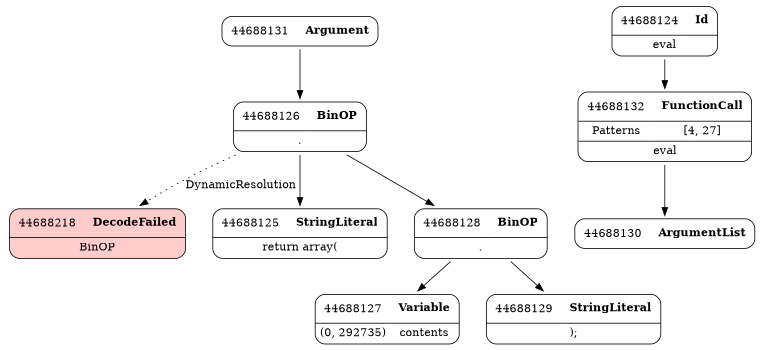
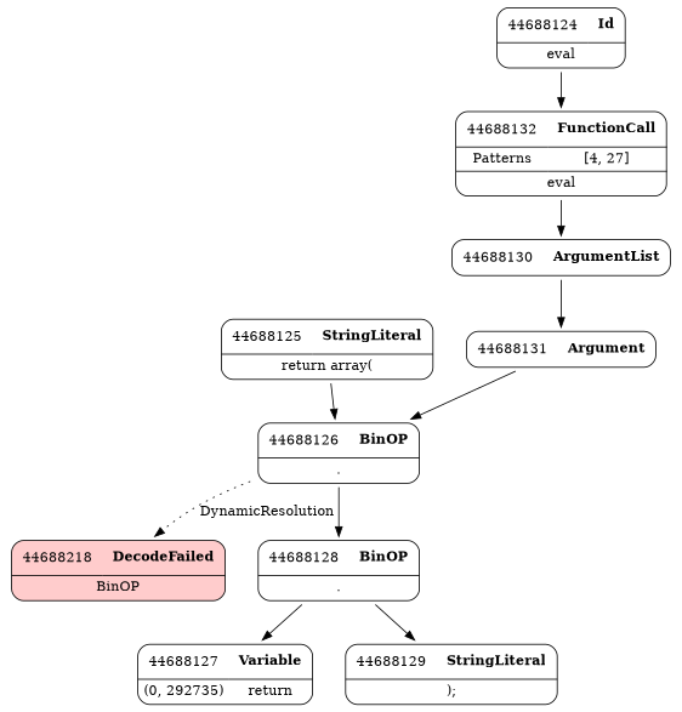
  digraph {
    node [shape=none]
    edge [weight=2]
    n1 [label=<<TABLE border='1' cellspacing='0' cellpadding='10' style='rounded' bgcolor='#FFCCCC' ><TR><TD border='0'>44688218</TD><TD border='0'><B>DecodeFailed</B></TD></TR><HR/><TR><TD border='0' cellpadding='5' colspan='2'>BinOP</TD></TR></TABLE>>]
    n2 [label=<<TABLE border='1' cellspacing='0' cellpadding='10' style='rounded' ><TR><TD border='0'>44688125</TD><TD border='0'><B>StringLiteral</B></TD></TR><HR/><TR><TD border='0' cellpadding='5' colspan='2'>return array(</TD></TR></TABLE>>]
    n3 [label=<<TABLE border='1' cellspacing='0' cellpadding='10' style='rounded' ><TR><TD border='0'>44688124</TD><TD border='0'><B>Id</B></TD></TR><HR/><TR><TD border='0' cellpadding='5' colspan='2'>eval</TD></TR></TABLE>>]
    n4 [label=<<TABLE border='1' cellspacing='0' cellpadding='10' style='rounded' ><TR><TD border='0'>44688132</TD><TD border='0'><B>FunctionCall</B></TD></TR><HR/><TR><TD border='0' cellpadding='5'>Patterns</TD><TD border='0' cellpadding='5'>[4, 27]</TD></TR><HR/><TR><TD border='0' cellpadding='5' colspan='2'>eval</TD></TR></TABLE>>]
-   n5 [label=<<TABLE border='1' cellspacing='0' cellpadding='10' style='rounded' ><TR><TD border='0'>44688127</TD><TD border='0'><B>Variable</B></TD></TR><HR/><TR><TD border='0' cellpadding='5'>(0, 292735)</TD><TD border='0' cellpadding='5'>contents</TD></TR></TABLE>>]
+   n5 [label=<<TABLE border='1' cellspacing='0' cellpadding='10' style='rounded' ><TR><TD border='0'>44688127</TD><TD border='0'><B>Variable</B></TD></TR><HR/><TR><TD border='0' cellpadding='5'>(0, 292735)</TD><TD border='0' cellpadding='5'>return</TD></TR></TABLE>>]
    n6 [label=<<TABLE border='1' cellspacing='0' cellpadding='10' style='rounded' ><TR><TD border='0'>44688126</TD><TD border='0'><B>BinOP</B></TD></TR><HR/><TR><TD border='0' cellpadding='5' colspan='2'>.</TD></TR></TABLE>>]
    n7 [label=<<TABLE border='1' cellspacing='0' cellpadding='10' style='rounded' ><TR><TD border='0'>44688128</TD><TD border='0'><B>BinOP</B></TD></TR><HR/><TR><TD border='0' cellpadding='5' colspan='2'>.</TD></TR></TABLE>>]
    n8 [label=<<TABLE border='1' cellspacing='0' cellpadding='10' style='rounded' ><TR><TD border='0'>44688129</TD><TD border='0'><B>StringLiteral</B></TD></TR><HR/><TR><TD border='0' cellpadding='5' colspan='2'>);</TD></TR></TABLE>>]
    n9 [label=<<TABLE border='1' cellspacing='0' cellpadding='10' style='rounded' ><TR><TD border='0'>44688131</TD><TD border='0'><B>Argument</B></TD></TR></TABLE>>]
    n10 [label=<<TABLE border='1' cellspacing='0' cellpadding='10' style='rounded' ><TR><TD border='0'>44688130</TD><TD border='0'><B>ArgumentList</B></TD></TR></TABLE>>]
    n3 -> n4
    n4 -> n10
    n6 -> n1 [label=DynamicResolution style=dotted weight=""]
-   n6 -> n2
+   n2 -> n6
    n6 -> n7
    n7 -> n5
    n7 -> n8
    n9 -> n6
+   n10 -> n9
  }
